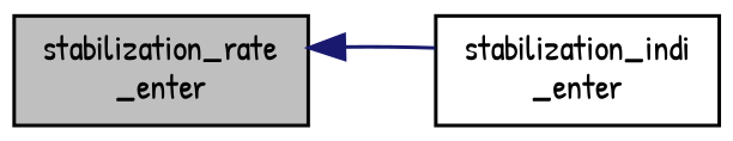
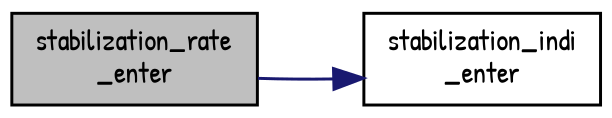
  digraph {
    rankdir=LR
    fontname="Patrick Hand"
    node [color=black fontname="Patrick Hand" fontsize=10 shape=record style=filled]
    n1 [fillcolor=grey75 fontcolor=black height=0.2 label="stabilization_rate\l_enter" width=0.4]
    n2 [fillcolor=white height=0.2 label="stabilization_indi\l_enter" width=0.4]
-   n2 -> n1 [color=midnightblue fontname="Patrick Hand" fontsize=10 labelfontname=FreeSans labelfontsize=10 style=solid]
+   n1 -> n2 [color=midnightblue fontname="Patrick Hand" fontsize=10 labelfontname=FreeSans labelfontsize=10 style=solid]
  }
